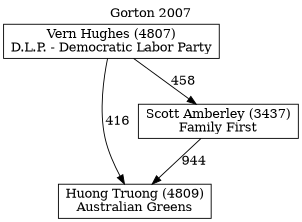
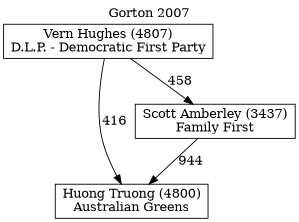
  digraph {
    label="Gorton 2007"
    labelloc=t
    mclimit=10
    node [shape=box]
-   n1 [label="Huong Truong (4809)\nAustralian Greens"]
+   n1 [label="Huong Truong (4800)\nAustralian Greens"]
    n2 [label="Scott Amberley (3437)\nFamily First"]
-   n3 [label="Vern Hughes (4807)\nD.L.P. - Democratic Labor Party"]
+   n3 [label="Vern Hughes (4807)\nD.L.P. - Democratic First Party"]
    n2 -> n1 [label=944]
    n3 -> n1 [label=416]
    n3 -> n2 [label=458]
  }
